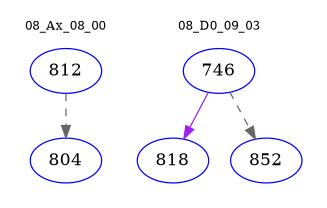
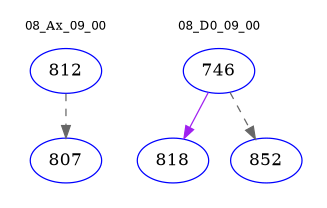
  digraph {
    node [color=blue]
    edge [color=gray40 style=dashed]
    n1 [label=812]
-   n2 [label=804]
+   n2 [label=807]
    n3 [label=746]
    n4 [label=818]
    n5 [label=852]
    subgraph cluster_1 {
      color=white
      fontsize=10
-     label="08_Ax_08_00"
+     label="08_Ax_09_00"
      n1
      n2
    }
    subgraph cluster_2 {
      color=white
      fontsize=10
-     label="08_D0_09_03"
+     label="08_D0_09_00"
      n3
      n4
      n5
    }
    n1 -> n2
    n3 -> n4 [color=purple style=solid]
    n3 -> n5
  }
